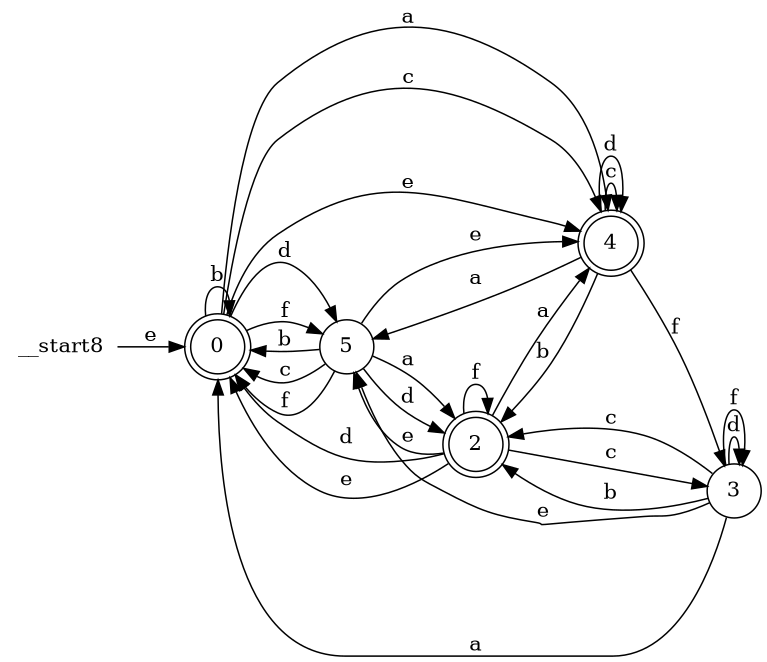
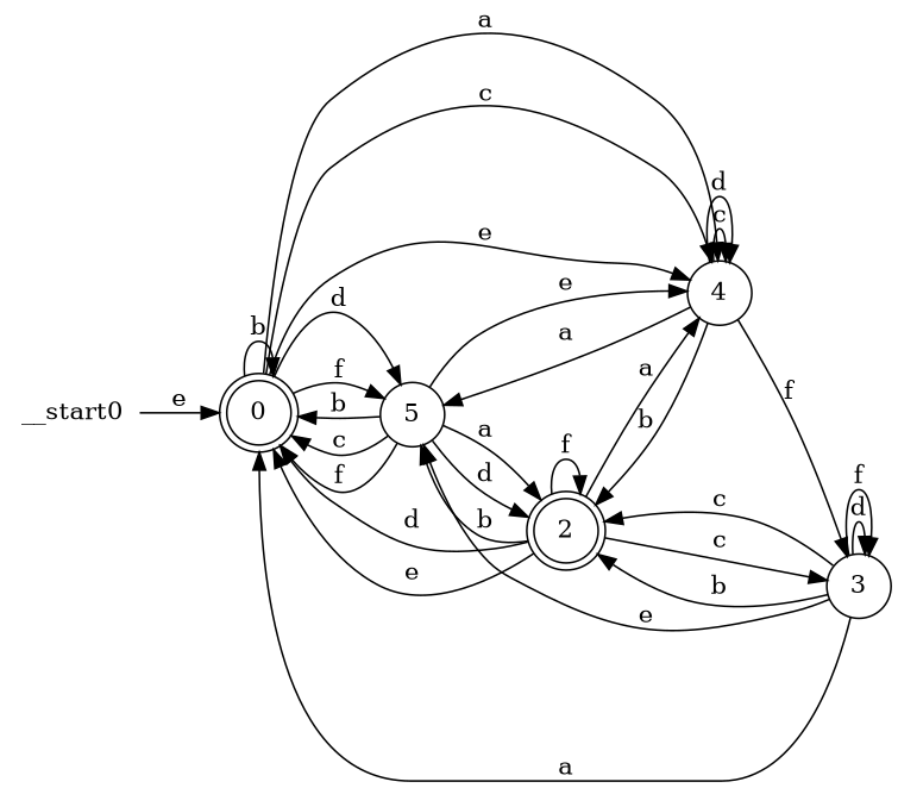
  digraph {
    rankdir=LR
    node [shape=doublecircle color=black fillcolor=white style="rounded,filled"]
-   __start0 [shape=none label=__start8 color="" fillcolor="" style=""]
+   __start0 [shape=none color="" fillcolor="" style=""]
    n2 [label=0]
    n3 [label=5 shape=circle style=filled]
-   n4 [label=4]
+   n4 [label=4 shape=circle]
    n5 [label=2 style=filled]
    n6 [label=3 shape=circle]
    __start0 -> n2 [label=e]
    n2 -> n2 [label=b]
    n2 -> n3 [label=d]
    n2 -> n3 [label=f]
    n2 -> n4 [label=a]
    n2 -> n4 [label=c]
    n2 -> n4 [label=e]
    n3 -> n2 [label=b]
    n3 -> n2 [label=c]
    n3 -> n2 [label=f]
    n3 -> n4 [label=e]
    n3 -> n5 [label=a]
    n3 -> n5 [label=d]
    n4 -> n3 [label=a]
    n4 -> n4 [label=c]
    n4 -> n4 [label=d]
    n4 -> n5 [label=b]
    n4 -> n6 [label=f]
    n5 -> n2 [label=d]
    n5 -> n2 [label=e]
-   n5 -> n3 [label=e]
+   n5 -> n3 [label=b]
    n5 -> n4 [label=a]
    n5 -> n5 [label=f]
    n5 -> n6 [label=c]
    n6 -> n2 [label=a]
    n6 -> n3 [label=e]
    n6 -> n5 [label=b]
    n6 -> n5 [label=c]
    n6 -> n6 [label=d]
    n6 -> n6 [label=f]
  }
